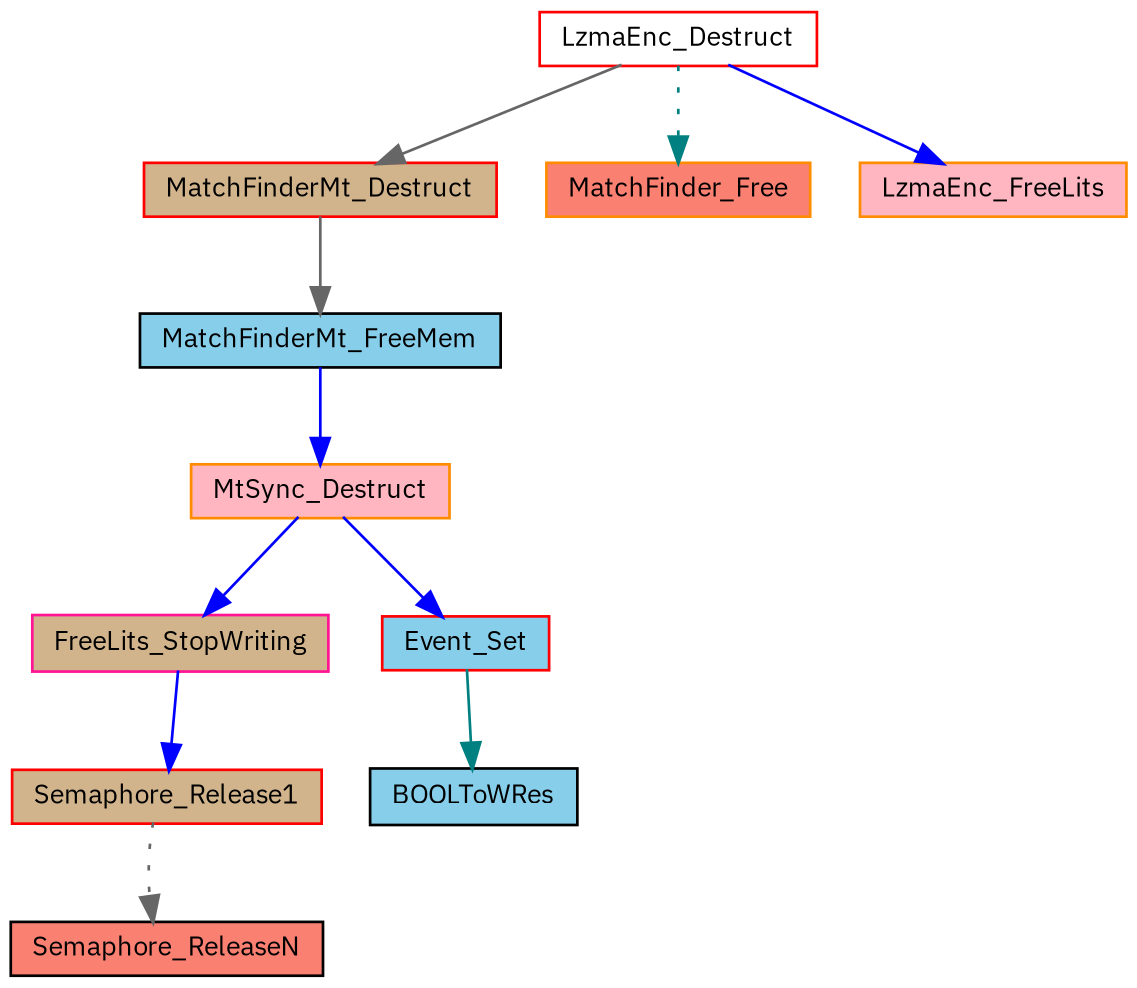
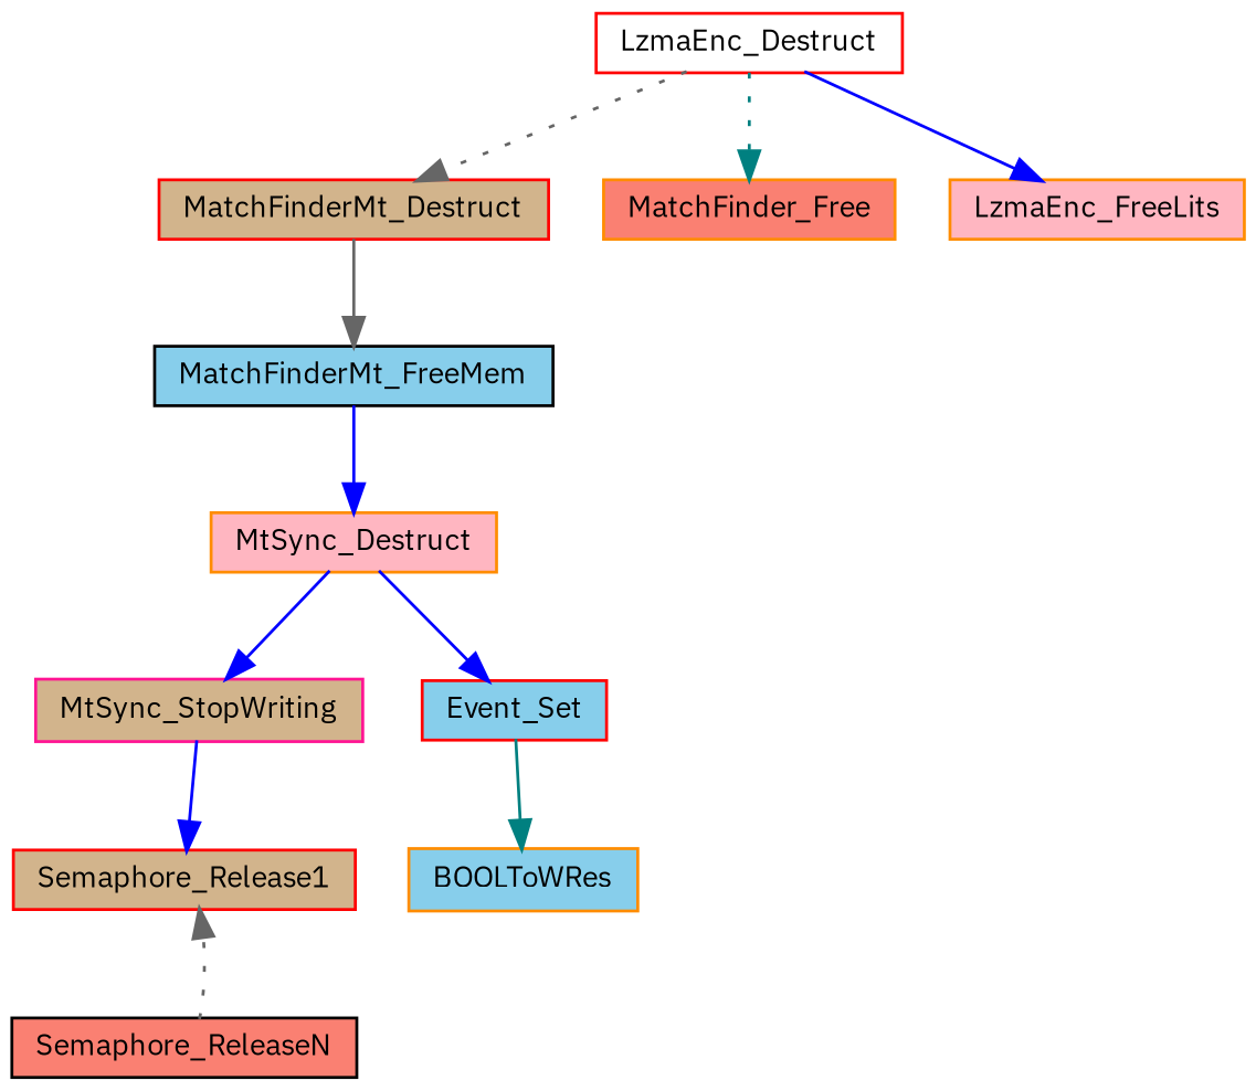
  digraph {
    fontname="IBM Plex Sans"
    rankdir=TB
    node [color=red fillcolor=tan fontname="IBM Plex Sans" fontsize=10 shape=record style=filled]
    edge [color=blue fontname="IBM Plex Sans" fontsize=10 labelfontname=Helvetica labelfontsize=10 style=solid]
    n1 [fillcolor=white fontcolor=black height=0.2 label=LzmaEnc_Destruct width=0.4]
    n2 [height=0.2 label=MatchFinderMt_Destruct width=0.4]
    n3 [color=darkorange fillcolor=salmon height=0.2 label=MatchFinder_Free width=0.4]
    n4 [color=darkorange fillcolor=lightpink height=0.2 label=LzmaEnc_FreeLits width=0.4]
    n5 [color=black fillcolor=skyblue height=0.2 label=MatchFinderMt_FreeMem width=0.4]
    n6 [color=darkorange fillcolor=lightpink height=0.2 label=MtSync_Destruct width=0.4]
-   n7 [color=deeppink height=0.2 label=FreeLits_StopWriting width=0.4]
+   n7 [color=deeppink height=0.2 label=MtSync_StopWriting width=0.4]
    n8 [fillcolor=skyblue height=0.2 label=Event_Set width=0.4]
    n9 [height=0.2 label=Semaphore_Release1 width=0.4]
-   n10 [color=black fillcolor=skyblue height=0.2 label=BOOLToWRes width=0.4]
+   n10 [color=darkorange fillcolor=skyblue height=0.2 label=BOOLToWRes width=0.4]
    n11 [color=black fillcolor=salmon height=0.2 label=Semaphore_ReleaseN width=0.4]
-   n1 -> n2 [color=gray40]
+   n1 -> n2 [color=gray40 style=dotted]
    n1 -> n3 [color=teal style=dotted]
    n1 -> n4
    n2 -> n5 [color=gray40]
    n5 -> n6
    n6 -> n7
    n6 -> n8
    n7 -> n9
    n8 -> n10 [color=teal]
-   n9 -> n11 [color=gray40 style=dotted]
+   n11 -> n9 [color=gray40 style=dotted]
  }
